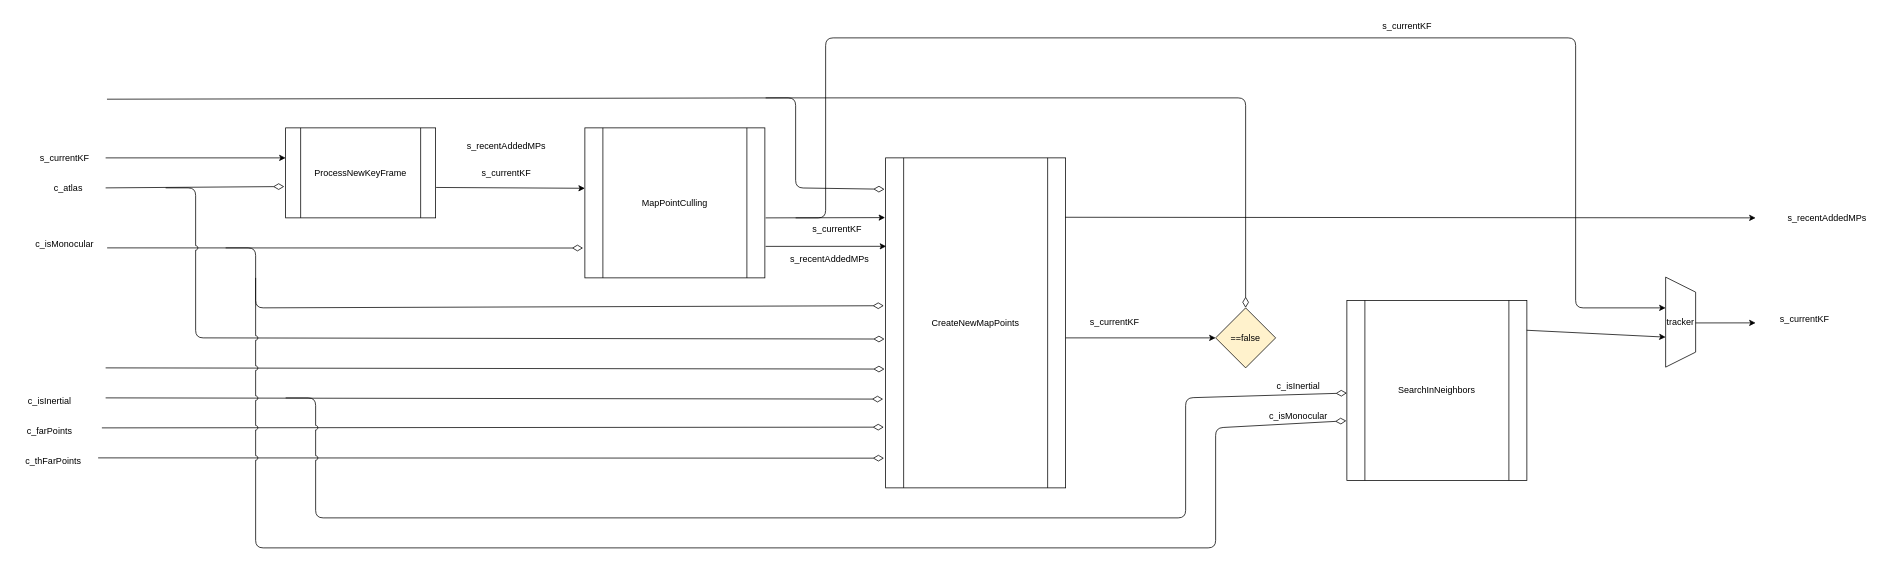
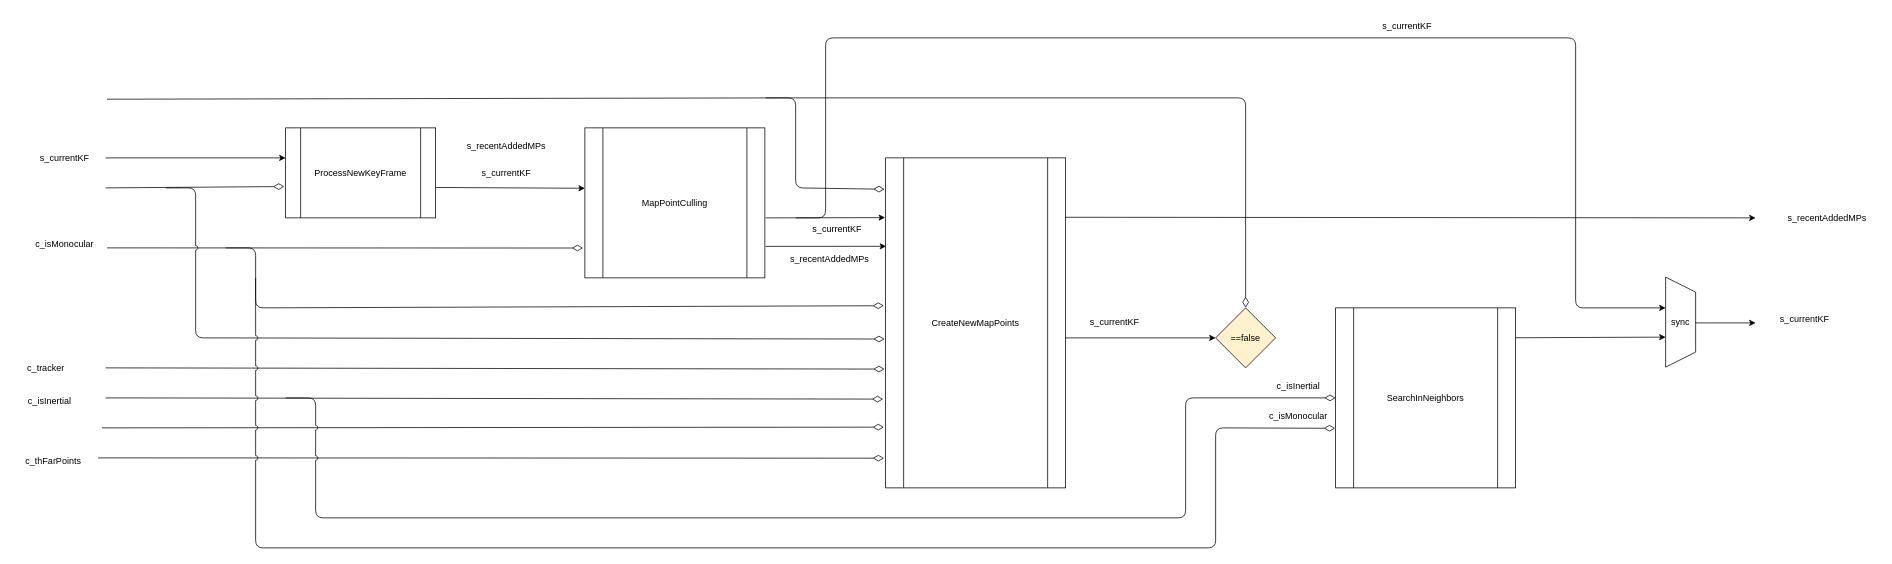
  <mxCell id="0" />
  <mxCell id="1" parent="0" />
  <mxCell id="2" value="ProcessNewKeyFrame" style="shape=process;whiteSpace=wrap;html=1;backgroundOutline=1;" vertex="1" parent="1"><mxGeometry x="380" y="170" width="200" height="120" as="geometry" /></mxCell>
  <mxCell id="3" value="" style="edgeStyle=none;orthogonalLoop=1;jettySize=auto;html=1;endArrow=diamondThin;endFill=0;endSize=12;entryX=-0.009;entryY=0.652;entryDx=0;entryDy=0;entryPerimeter=0;" edge="1" parent="1" target="2"><mxGeometry width="100" relative="1" as="geometry"><mxPoint x="140" y="250" as="sourcePoint" /><mxPoint x="240" y="320" as="targetPoint" /><Array as="points" /></mxGeometry></mxCell>
- <mxCell id="4" value="c_atlas" style="text;html=1;align=center;verticalAlign=middle;resizable=0;points=[];autosize=1;strokeColor=none;fillColor=none;" vertex="1" parent="1"><mxGeometry x="60" y="235" width="60" height="30" as="geometry" /></mxCell>
  <mxCell id="5" value="s_recentAddedMPs" style="text;html=1;align=center;verticalAlign=middle;resizable=0;points=[];autosize=1;strokeColor=none;fillColor=none;" vertex="1" parent="1"><mxGeometry x="609" y="180" width="130" height="30" as="geometry" /></mxCell>
  <mxCell id="6" value="MapPointCulling" style="shape=process;whiteSpace=wrap;html=1;backgroundOutline=1;" vertex="1" parent="1"><mxGeometry x="779" y="170" width="240" height="200" as="geometry" /></mxCell>
  <mxCell id="7" value="s_currentKF" style="text;html=1;align=center;verticalAlign=middle;resizable=0;points=[];autosize=1;strokeColor=none;fillColor=none;" vertex="1" parent="1"><mxGeometry x="629" y="215" width="90" height="30" as="geometry" /></mxCell>
  <mxCell id="8" value="" style="edgeStyle=none;orthogonalLoop=1;jettySize=auto;html=1;entryX=-0.001;entryY=0.203;entryDx=0;entryDy=0;entryPerimeter=0;exitX=1.002;exitY=0.329;exitDx=0;exitDy=0;exitPerimeter=0;" edge="1" parent="1"><mxGeometry width="100" relative="1" as="geometry"><mxPoint x="580.64" y="249.44" as="sourcePoint" /><mxPoint x="779" y="250.56" as="targetPoint" /><Array as="points" /></mxGeometry></mxCell>
  <mxCell id="9" value="" style="edgeStyle=none;orthogonalLoop=1;jettySize=auto;html=1;endArrow=diamondThin;endFill=0;endSize=12;entryX=-0.01;entryY=0.801;entryDx=0;entryDy=0;entryPerimeter=0;" edge="1" parent="1" target="6"><mxGeometry width="100" relative="1" as="geometry"><mxPoint x="142" y="330" as="sourcePoint" /><mxPoint x="670" y="330" as="targetPoint" /><Array as="points" /></mxGeometry></mxCell>
  <mxCell id="10" value="c_isMonocular" style="text;html=1;align=center;verticalAlign=middle;resizable=0;points=[];autosize=1;strokeColor=none;fillColor=none;" vertex="1" parent="1"><mxGeometry x="35" y="310" width="100" height="30" as="geometry" /></mxCell>
  <mxCell id="11" value="CreateNewMapPoints" style="shape=process;whiteSpace=wrap;html=1;backgroundOutline=1;" vertex="1" parent="1"><mxGeometry x="1180" y="210" width="240" height="440" as="geometry" /></mxCell>
  <mxCell id="12" value="" style="edgeStyle=none;orthogonalLoop=1;jettySize=auto;html=1;endArrow=diamondThin;endFill=0;endSize=12;jumpStyle=arc;entryX=-0.006;entryY=0.549;entryDx=0;entryDy=0;entryPerimeter=0;" edge="1" parent="1" target="11"><mxGeometry width="100" relative="1" as="geometry"><mxPoint x="220" y="250" as="sourcePoint" /><mxPoint x="1160" y="450" as="targetPoint" /><Array as="points"><mxPoint y="250" x="260" /><mxPoint y="450" x="260" /></Array></mxGeometry></mxCell>
  <mxCell id="13" value="" style="edgeStyle=none;orthogonalLoop=1;jettySize=auto;html=1;endArrow=diamondThin;endFill=0;endSize=12;jumpStyle=arc;entryX=-0.01;entryY=0.448;entryDx=0;entryDy=0;entryPerimeter=0;" edge="1" parent="1" target="11"><mxGeometry width="100" relative="1" as="geometry"><mxPoint x="300" y="330" as="sourcePoint" /><mxPoint x="1150" y="410" as="targetPoint" /><Array as="points"><mxPoint x="340" y="330" /><mxPoint x="340" y="410" /></Array></mxGeometry></mxCell>
  <mxCell id="14" value="" style="edgeStyle=none;orthogonalLoop=1;jettySize=auto;html=1;entryX=-0.003;entryY=0.181;entryDx=0;entryDy=0;entryPerimeter=0;" edge="1" parent="1" target="11"><mxGeometry width="100" relative="1" as="geometry"><mxPoint x="1020" y="290" as="sourcePoint" /><mxPoint x="1180" y="235" as="targetPoint" /><Array as="points" /></mxGeometry></mxCell>
  <mxCell id="15" value="s_currentKF" style="text;html=1;align=center;verticalAlign=middle;resizable=0;points=[];autosize=1;strokeColor=none;fillColor=none;" vertex="1" parent="1"><mxGeometry x="1070" y="290" width="90" height="30" as="geometry" /></mxCell>
  <mxCell id="16" value="s_recentAddedMPs" style="text;html=1;align=center;verticalAlign=middle;resizable=0;points=[];autosize=1;strokeColor=none;fillColor=none;" vertex="1" parent="1"><mxGeometry x="1040" y="330" width="130" height="30" as="geometry" /></mxCell>
  <mxCell id="17" value="" style="edgeStyle=none;orthogonalLoop=1;jettySize=auto;html=1;endArrow=diamondThin;endFill=0;endSize=12;jumpStyle=arc;entryX=-0.006;entryY=0.64;entryDx=0;entryDy=0;entryPerimeter=0;" edge="1" parent="1" target="11"><mxGeometry width="100" relative="1" as="geometry"><mxPoint x="140" y="490" as="sourcePoint" /><mxPoint x="1150" y="490" as="targetPoint" /><Array as="points" /></mxGeometry></mxCell>
+ <mxCell id="18" value="c_tracker" style="text;html=1;align=center;verticalAlign=middle;resizable=0;points=[];autosize=1;strokeColor=none;fillColor=none;" vertex="1" parent="1"><mxGeometry x="25" y="475" width="70" height="30" as="geometry" /></mxCell>
  <mxCell id="19" value="c_isInertial" style="text;html=1;align=center;verticalAlign=middle;resizable=0;points=[];autosize=1;strokeColor=none;fillColor=none;" vertex="1" parent="1"><mxGeometry x="25" y="520" width="80" height="30" as="geometry" /></mxCell>
- <mxCell id="20" value="c_farPoints" style="text;html=1;align=center;verticalAlign=middle;resizable=0;points=[];autosize=1;strokeColor=none;fillColor=none;" vertex="1" parent="1"><mxGeometry x="25" y="560" width="80" height="30" as="geometry" /></mxCell>
  <mxCell id="21" value="" style="edgeStyle=none;orthogonalLoop=1;jettySize=auto;html=1;endArrow=diamondThin;endFill=0;endSize=12;jumpStyle=arc;entryX=-0.014;entryY=0.731;entryDx=0;entryDy=0;entryPerimeter=0;" edge="1" parent="1" target="11"><mxGeometry width="100" relative="1" as="geometry"><mxPoint x="140" y="530" as="sourcePoint" /><mxPoint x="1150" y="530" as="targetPoint" /><Array as="points" /></mxGeometry></mxCell>
  <mxCell id="22" value="" style="edgeStyle=none;orthogonalLoop=1;jettySize=auto;html=1;endArrow=diamondThin;endFill=0;endSize=12;jumpStyle=arc;entryX=-0.01;entryY=0.816;entryDx=0;entryDy=0;entryPerimeter=0;" edge="1" parent="1" target="11"><mxGeometry width="100" relative="1" as="geometry"><mxPoint x="135" y="570" as="sourcePoint" /><mxPoint x="1145" y="570" as="targetPoint" /><Array as="points" /></mxGeometry></mxCell>
  <mxCell id="23" value="" style="edgeStyle=none;orthogonalLoop=1;jettySize=auto;html=1;endArrow=diamondThin;endFill=0;endSize=12;jumpStyle=arc;entryX=-0.009;entryY=0.91;entryDx=0;entryDy=0;entryPerimeter=0;" edge="1" parent="1" target="11"><mxGeometry width="100" relative="1" as="geometry"><mxPoint x="130" y="610" as="sourcePoint" /><mxPoint x="1170" y="610" as="targetPoint" /><Array as="points" /></mxGeometry></mxCell>
  <mxCell id="24" value="c_thFarPoints" style="text;html=1;align=center;verticalAlign=middle;resizable=0;points=[];autosize=1;strokeColor=none;fillColor=none;" vertex="1" parent="1"><mxGeometry x="20" y="600" width="100" height="30" as="geometry" /></mxCell>
- <mxCell id="25" value="SearchInNeighbors" style="shape=process;whiteSpace=wrap;html=1;backgroundOutline=1;" vertex="1" parent="1"><mxGeometry x="1795" y="400" width="240" height="240" as="geometry" /></mxCell>
+ <mxCell id="25" value="SearchInNeighbors" style="shape=process;whiteSpace=wrap;html=1;backgroundOutline=1;" vertex="1" parent="1"><mxGeometry x="1780" y="410" width="240" height="240" as="geometry" /></mxCell>
  <mxCell id="26" value="" style="edgeStyle=none;orthogonalLoop=1;jettySize=auto;html=1;" edge="1" parent="1" target="33"><mxGeometry width="100" relative="1" as="geometry"><mxPoint x="1420" y="450" as="sourcePoint" /><mxPoint x="1590" y="480" as="targetPoint" /><Array as="points" /></mxGeometry></mxCell>
  <mxCell id="27" value="s_currentKF" style="text;html=1;align=center;verticalAlign=middle;resizable=0;points=[];autosize=1;strokeColor=none;fillColor=none;" vertex="1" parent="1"><mxGeometry x="1440" y="414" width="90" height="30" as="geometry" /></mxCell>
  <mxCell id="28" value="" style="edgeStyle=none;orthogonalLoop=1;jettySize=auto;html=1;endArrow=diamondThin;endFill=0;endSize=12;jumpStyle=arc;entryX=-0.003;entryY=0.669;entryDx=0;entryDy=0;entryPerimeter=0;" edge="1" parent="1" target="25"><mxGeometry width="100" relative="1" as="geometry"><mxPoint x="340" y="370" as="sourcePoint" /><mxPoint x="1360" y="720" as="targetPoint" /><Array as="points"><mxPoint x="340" y="730" /><mxPoint x="1620" y="730" /><mxPoint x="1620" y="570" /></Array></mxGeometry></mxCell>
  <mxCell id="29" value="" style="edgeStyle=none;orthogonalLoop=1;jettySize=auto;html=1;endArrow=diamondThin;endFill=0;endSize=12;jumpStyle=arc;" edge="1" parent="1" target="25"><mxGeometry width="100" relative="1" as="geometry"><mxPoint x="380" y="530" as="sourcePoint" /><mxPoint x="1350" y="690" as="targetPoint" /><Array as="points"><mxPoint x="420" y="530" /><mxPoint x="420" y="690" /><mxPoint x="1580" y="690" /><mxPoint x="1580" y="530" /></Array></mxGeometry></mxCell>
  <mxCell id="30" value="" style="edgeStyle=none;orthogonalLoop=1;jettySize=auto;html=1;jumpStyle=arc;exitX=0.997;exitY=0.18;exitDx=0;exitDy=0;exitPerimeter=0;" edge="1" parent="1" source="11"><mxGeometry width="100" relative="1" as="geometry"><mxPoint x="1530.84" y="265" as="sourcePoint" /><mxPoint x="2340" y="290" as="targetPoint" /><Array as="points" /></mxGeometry></mxCell>
  <mxCell id="31" value="s_recentAddedMPs" style="text;html=1;align=center;verticalAlign=middle;resizable=0;points=[];autosize=1;strokeColor=none;fillColor=none;" vertex="1" parent="1"><mxGeometry x="2370" y="275" width="130" height="30" as="geometry" /></mxCell>
  <mxCell id="32" value="s_currentKF" style="text;html=1;align=center;verticalAlign=middle;resizable=0;points=[];autosize=1;strokeColor=none;fillColor=none;" vertex="1" parent="1"><mxGeometry x="2360" y="410" width="90" height="30" as="geometry" /></mxCell>
  <mxCell id="33" value="==false" style="rhombus;whiteSpace=wrap;html=1;fillColor=#fff2cc;" vertex="1" parent="1"><mxGeometry x="1620" y="410" width="80" height="80" as="geometry" /></mxCell>
  <mxCell id="34" value="c_isInertial" style="text;html=1;align=center;verticalAlign=middle;resizable=0;points=[];autosize=1;strokeColor=none;fillColor=none;" vertex="1" parent="1"><mxGeometry x="1690" y="500" width="80" height="30" as="geometry" /></mxCell>
  <mxCell id="35" value="c_isMonocular" style="text;html=1;align=center;verticalAlign=middle;resizable=0;points=[];autosize=1;strokeColor=none;fillColor=none;" vertex="1" parent="1"><mxGeometry x="1680" y="540" width="100" height="30" as="geometry" /></mxCell>
  <mxCell id="36" value="" style="edgeStyle=none;orthogonalLoop=1;jettySize=auto;html=1;" edge="1" parent="1"><mxGeometry width="100" relative="1" as="geometry"><mxPoint x="1060" y="290" as="sourcePoint" /><mxPoint x="2220" y="410" as="targetPoint" /><Array as="points"><mxPoint x="1100" y="290" /><mxPoint x="1100" y="50" /><mxPoint x="2100" y="50" /><mxPoint x="2100" y="410" /></Array></mxGeometry></mxCell>
  <mxCell id="37" value="" style="edgeStyle=none;orthogonalLoop=1;jettySize=auto;html=1;entryX=0.003;entryY=0.268;entryDx=0;entryDy=0;entryPerimeter=0;" edge="1" parent="1" target="11"><mxGeometry width="100" relative="1" as="geometry"><mxPoint x="1020" y="328" as="sourcePoint" /><mxPoint x="1176.84" y="324.18" as="targetPoint" /><Array as="points" /></mxGeometry></mxCell>
  <mxCell id="38" value="s_currentKF" style="text;html=1;align=center;verticalAlign=middle;resizable=0;points=[];autosize=1;strokeColor=none;fillColor=none;" vertex="1" parent="1"><mxGeometry x="1830" y="20" width="90" height="30" as="geometry" /></mxCell>
  <mxCell id="39" value="" style="edgeStyle=none;orthogonalLoop=1;jettySize=auto;html=1;exitX=0.999;exitY=0.166;exitDx=0;exitDy=0;exitPerimeter=0;" edge="1" parent="1" source="25"><mxGeometry width="100" relative="1" as="geometry"><mxPoint x="2040" y="450.52" as="sourcePoint" /><mxPoint x="2220" y="449" as="targetPoint" /><Array as="points" /></mxGeometry></mxCell>
- <mxCell id="40" value="tracker" style="shape=trapezoid;perimeter=trapezoidPerimeter;whiteSpace=wrap;html=1;fixedSize=1;direction=south;" vertex="1" parent="1"><mxGeometry x="2220" y="369" width="40" height="120" as="geometry" /></mxCell>
+ <mxCell id="40" value="sync" style="shape=trapezoid;perimeter=trapezoidPerimeter;whiteSpace=wrap;html=1;fixedSize=1;direction=south;" vertex="1" parent="1"><mxGeometry x="2220" y="369" width="40" height="120" as="geometry" /></mxCell>
  <mxCell id="41" value="" style="edgeStyle=none;orthogonalLoop=1;jettySize=auto;html=1;jumpStyle=arc;" edge="1" parent="1"><mxGeometry width="100" relative="1" as="geometry"><mxPoint x="2259.997" y="430.067" as="sourcePoint" /><mxPoint x="2340" y="430" as="targetPoint" /><Array as="points" /></mxGeometry></mxCell>
  <mxCell id="42" value="" style="edgeStyle=none;orthogonalLoop=1;jettySize=auto;html=1;endArrow=diamondThin;endFill=0;endSize=12;entryX=-0.006;entryY=0.095;entryDx=0;entryDy=0;entryPerimeter=0;" edge="1" parent="1" target="11"><mxGeometry width="100" relative="1" as="geometry"><mxPoint x="141.8" y="131.76" as="sourcePoint" /><mxPoint x="1020" y="130" as="targetPoint" /><Array as="points"><mxPoint x="1060" y="130" /><mxPoint x="1060" y="250" /></Array></mxGeometry></mxCell>
  <mxCell id="43" value="" style="edgeStyle=none;orthogonalLoop=1;jettySize=auto;html=1;endArrow=diamondThin;endFill=0;endSize=12;" edge="1" parent="1" target="33"><mxGeometry width="100" relative="1" as="geometry"><mxPoint x="1020" y="130" as="sourcePoint" /><mxPoint x="1550" y="130" as="targetPoint" /><Array as="points"><mxPoint x="1660" y="130" /></Array></mxGeometry></mxCell>
  <mxCell id="44" value="s_currentKF" style="text;html=1;align=center;verticalAlign=middle;resizable=0;points=[];autosize=1;strokeColor=none;fillColor=none;" vertex="1" parent="1"><mxGeometry x="40" y="195" width="90" height="30" as="geometry" /></mxCell>
  <mxCell id="45" value="" style="edgeStyle=none;orthogonalLoop=1;jettySize=auto;html=1;entryX=-0.001;entryY=0.203;entryDx=0;entryDy=0;entryPerimeter=0;" edge="1" parent="1"><mxGeometry width="100" relative="1" as="geometry"><mxPoint x="140" y="210" as="sourcePoint" /><mxPoint x="380" y="210" as="targetPoint" /><Array as="points" /></mxGeometry></mxCell>
